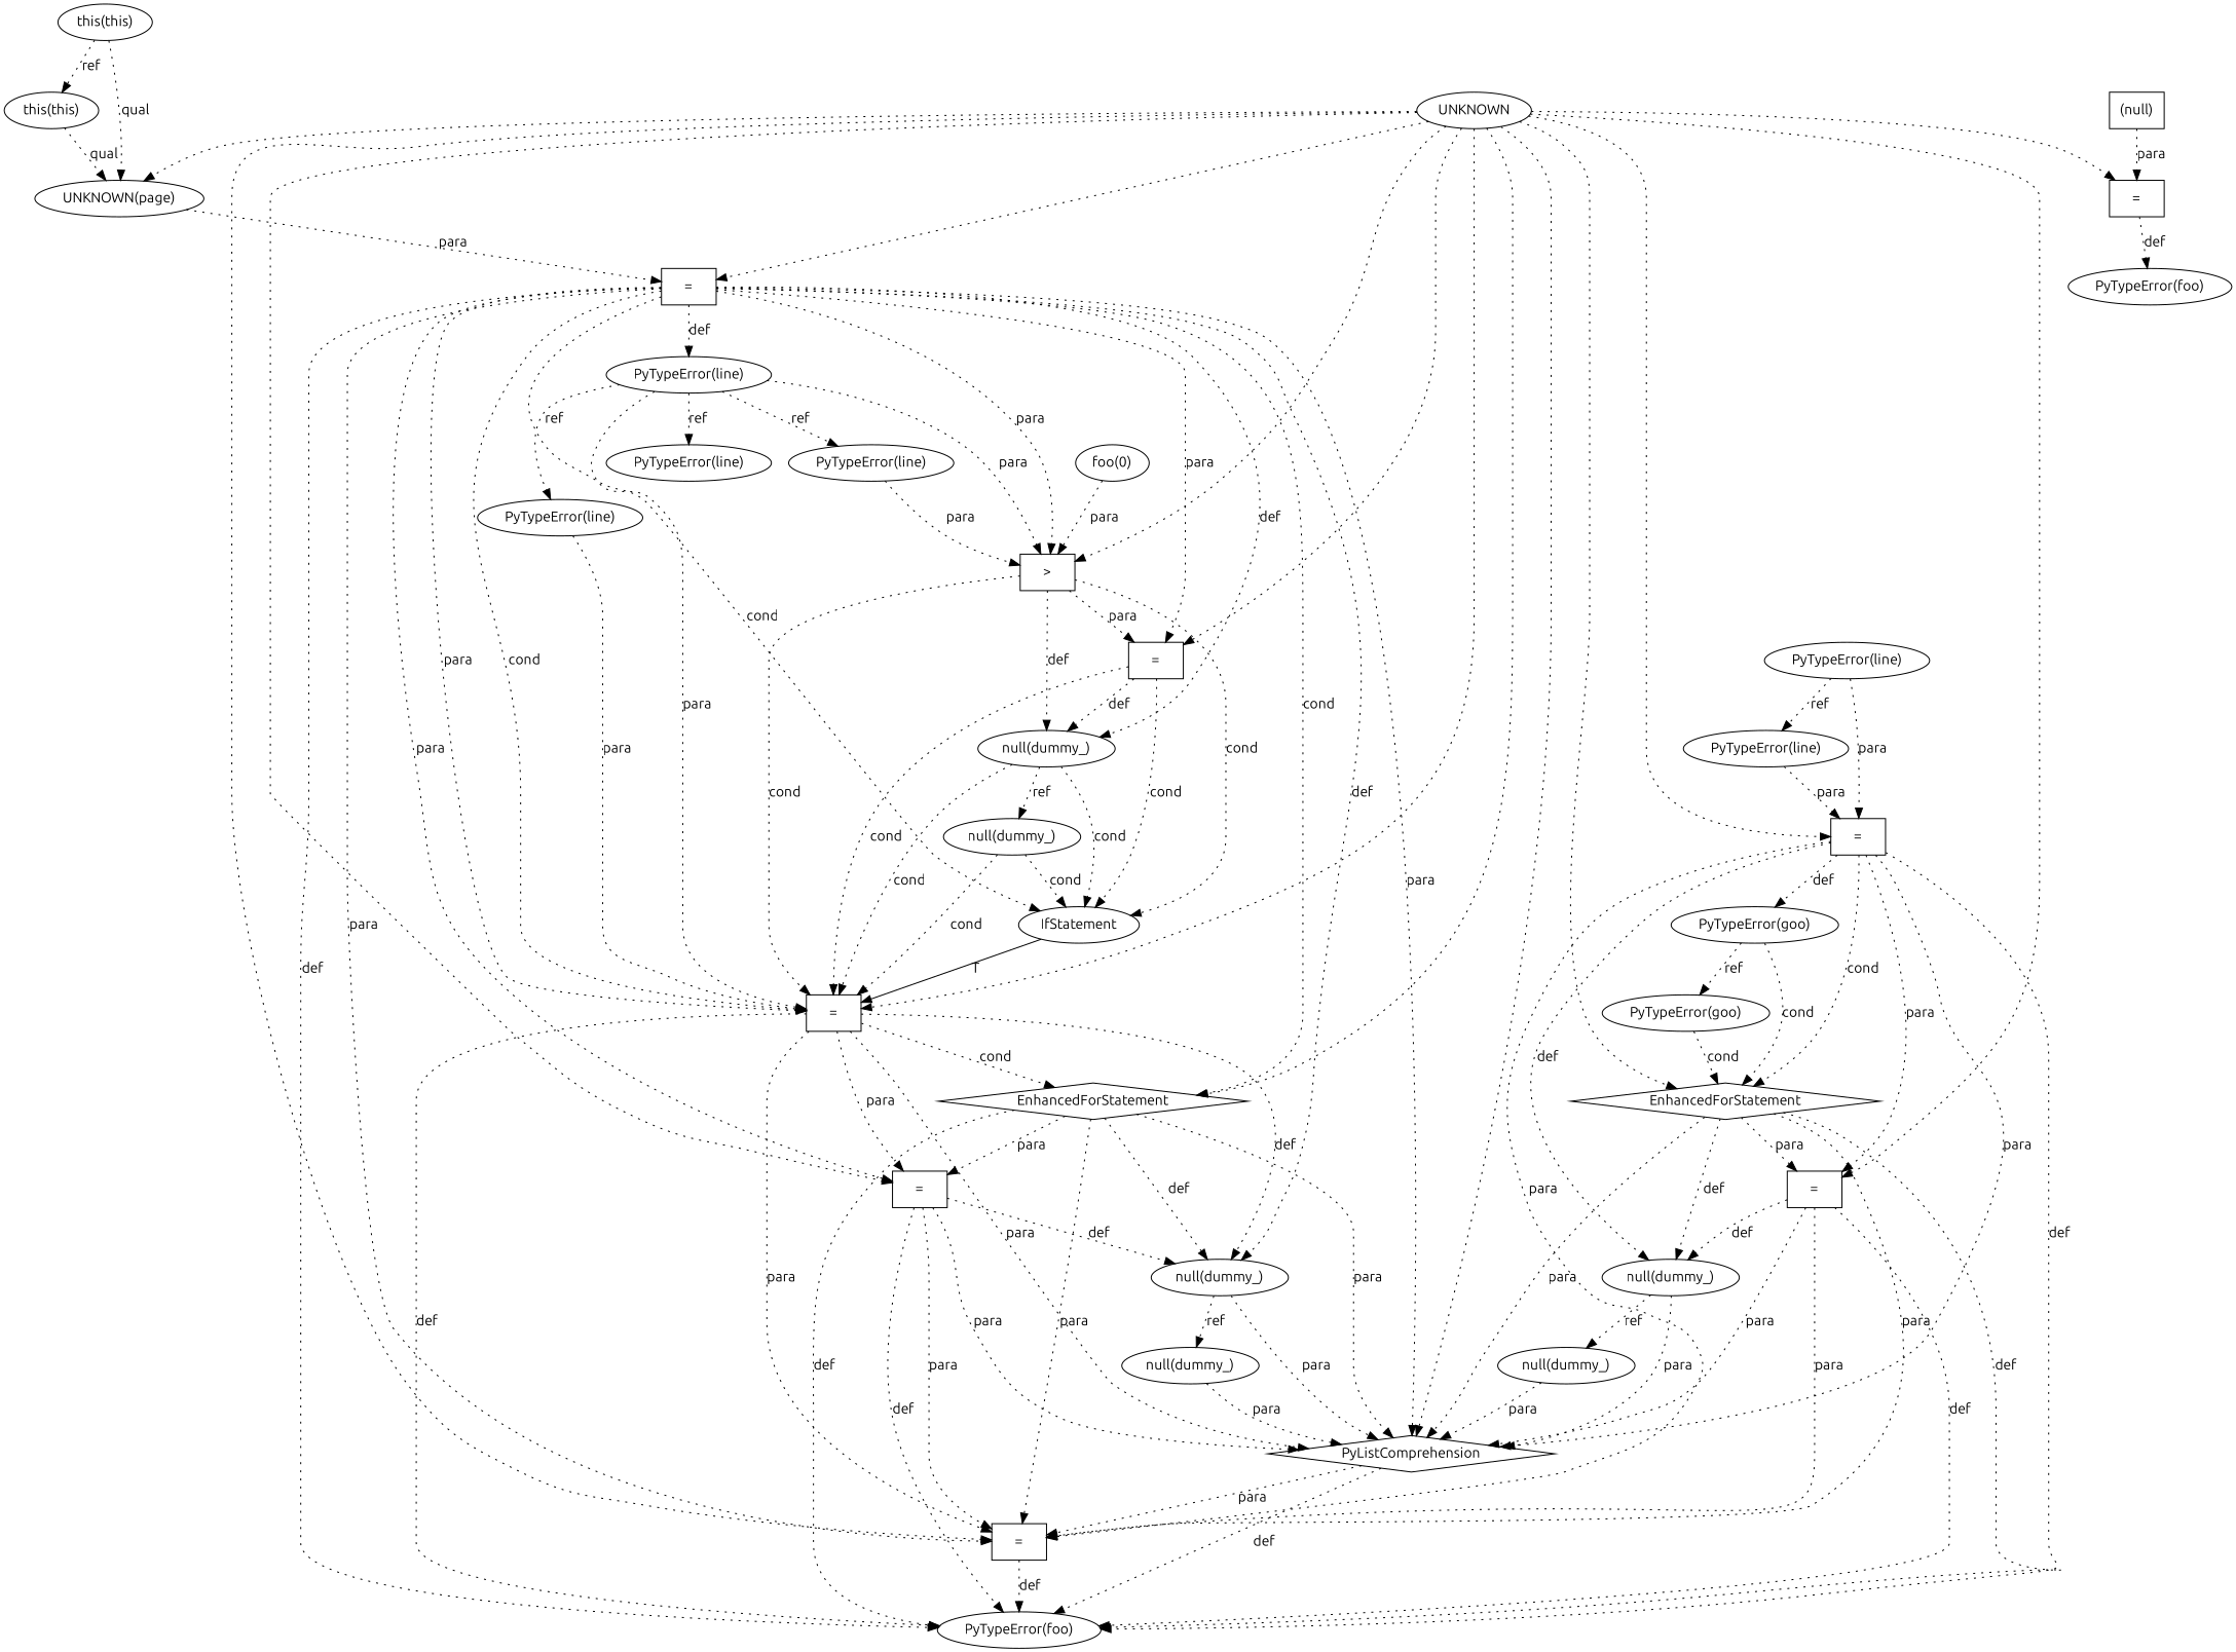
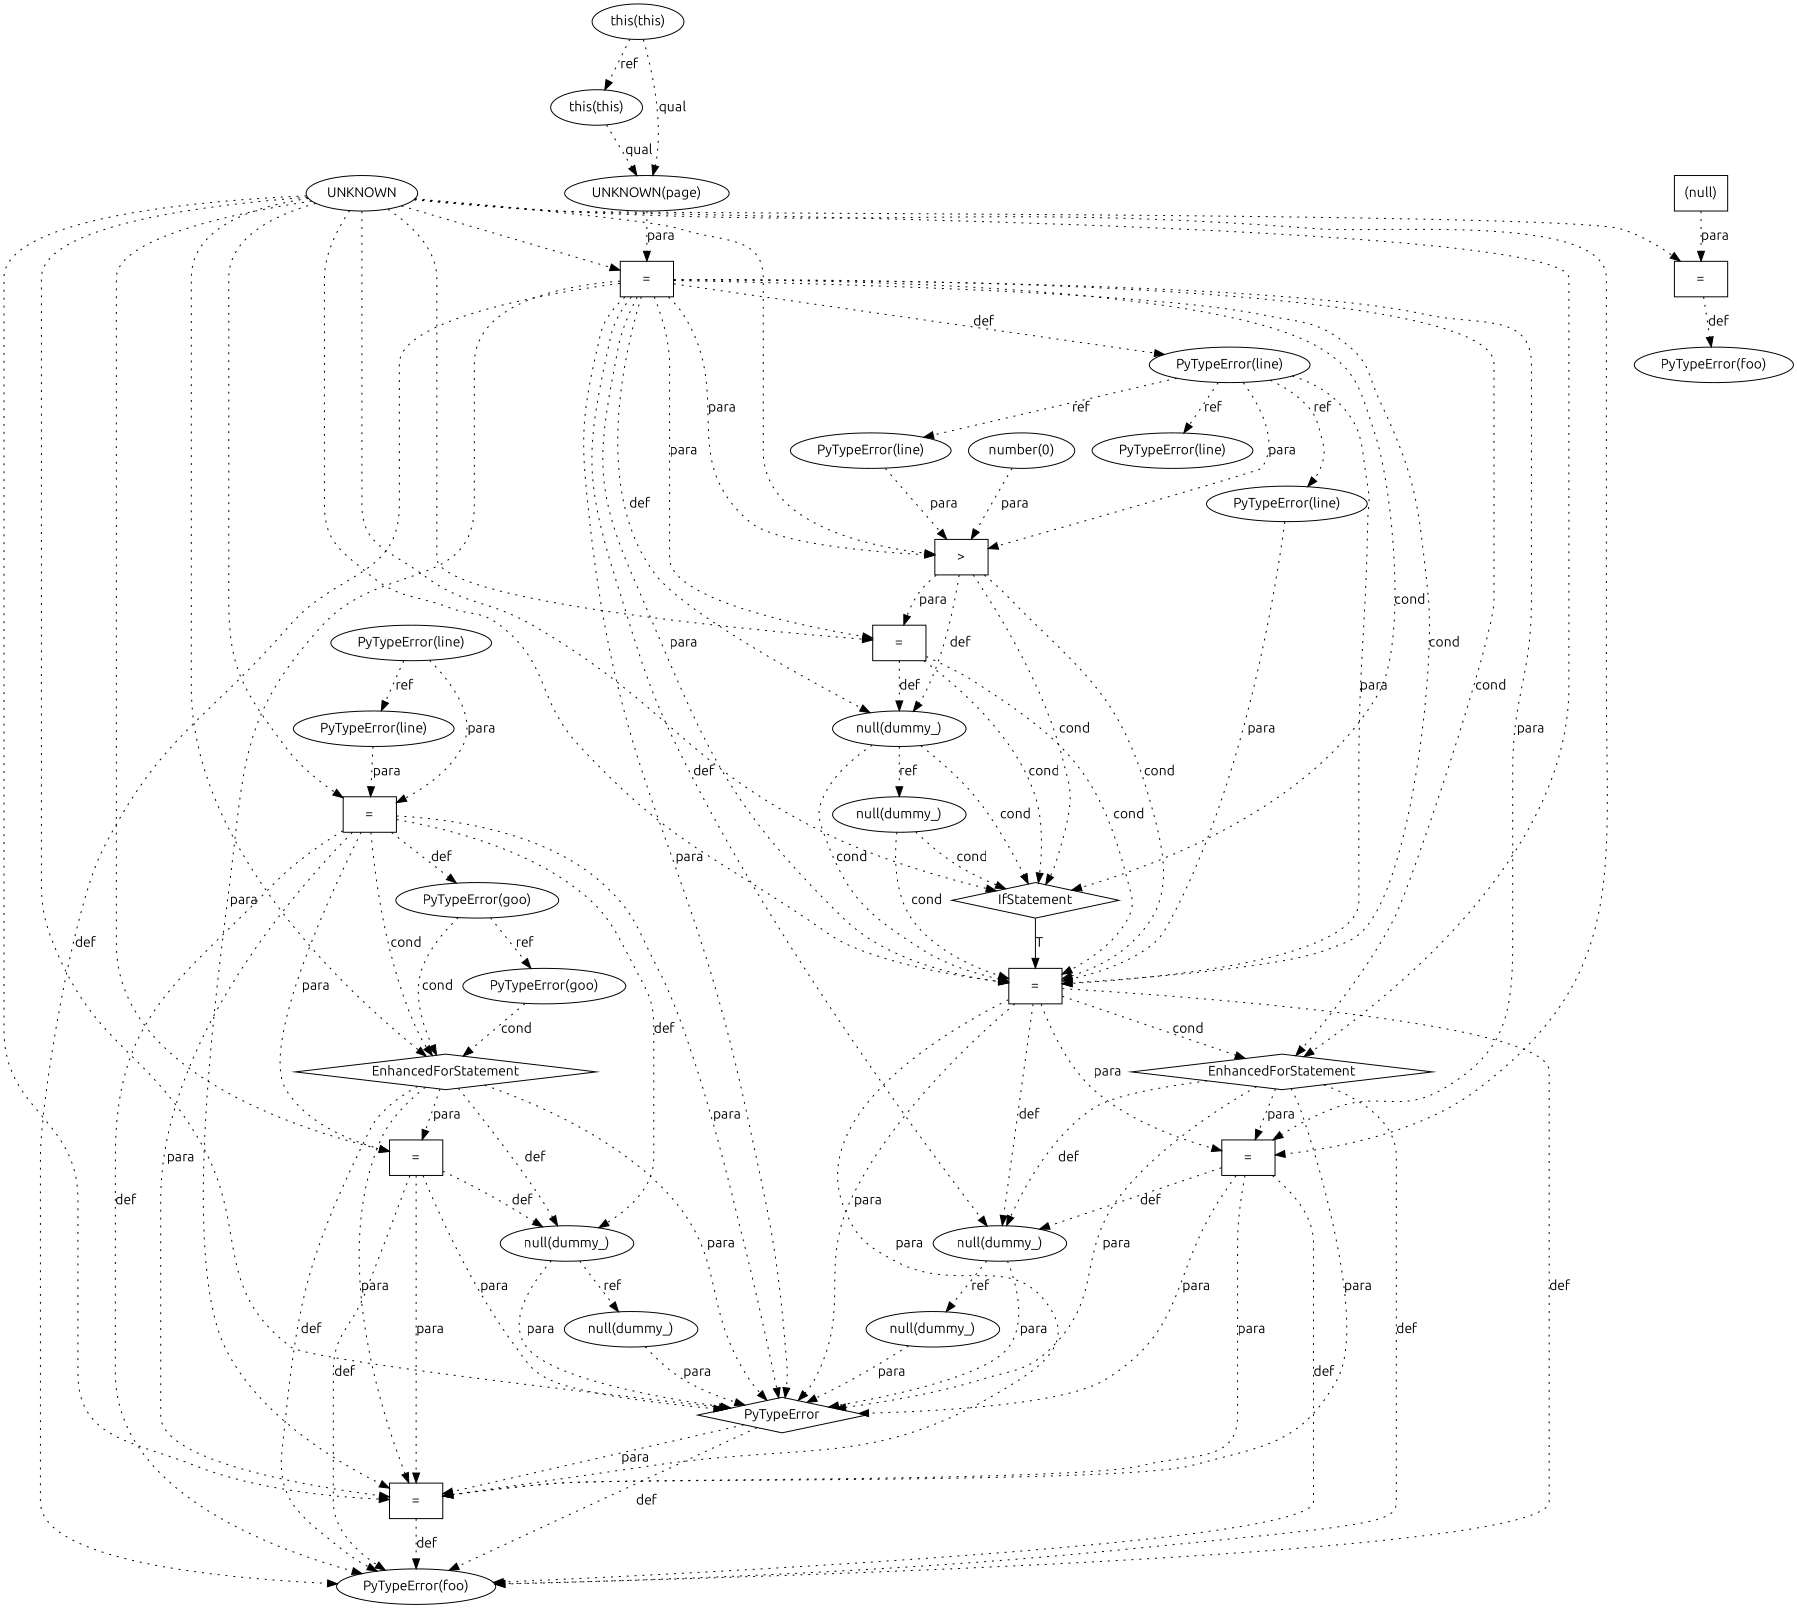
  digraph {
    fontname=Ubuntu
    node [color=black fontcolor=black fontname=Ubuntu shape=ellipse]
    edge [fontname=Ubuntu style=dotted]
    n1 [label="null(dummy_)"]
    n2 [label="null(dummy_)"]
-   n3 [label=IfStatement]
+   n3 [label=IfStatement shape=diamond]
    n4 [label="=" shape=box]
    n5 [label="null(dummy_)"]
-   n6 [label=PyListComprehension shape=diamond]
+   n6 [label=PyTypeError shape=diamond]
    n7 [label="PyTypeError(foo)"]
    n8 [label="=" shape=box]
    n9 [label=EnhancedForStatement shape=diamond]
    n10 [label="=" shape=box]
    n11 [label="null(dummy_)"]
    n12 [label="this(this)"]
    n13 [label="UNKNOWN(page)"]
    n14 [label="=" shape=box]
    n15 [label=EnhancedForStatement shape=diamond]
    n16 [label="null(dummy_)"]
    n17 [label="=" shape=box]
    n18 [label="null(dummy_)"]
    n19 [label="=" shape=box]
    n20 [label="PyTypeError(line)"]
    n21 [label=">" shape=box]
    n22 [label="PyTypeError(line)"]
    n23 [label="PyTypeError(line)"]
    n24 [label="PyTypeError(line)"]
    n25 [label="PyTypeError(line)"]
    n26 [label="PyTypeError(line)"]
    n27 [label="=" shape=box]
    n28 [label="PyTypeError(goo)"]
    n29 [label="=" shape=box]
    n30 [label="PyTypeError(foo)"]
    n31 [label=UNKNOWN shape=""]
    n32 [label="PyTypeError(goo)"]
-   n33 [label="foo(0)"]
+   n33 [label="number(0)"]
    n34 [label="this(this)"]
    n35 [label="(null)" shape=box]
    n1 -> n2 [label=ref]
    n1 -> n3 [label=cond]
    n1 -> n4 [label=cond]
    n2 -> n3 [label=cond]
    n2 -> n4 [label=cond]
    n3 -> n4 [label=T style=""]
    n4 -> n5 [label=def]
    n4 -> n6 [label=para]
    n4 -> n7 [label=def]
    n4 -> n8 [label=para]
    n4 -> n9 [label=cond]
    n4 -> n10 [label=para]
    n5 -> n6 [label=para]
    n5 -> n11 [label=ref]
    n6 -> n7 [label=def]
    n6 -> n8 [label=para]
    n8 -> n7 [label=def]
    n9 -> n5 [label=def]
    n9 -> n6 [label=para]
    n9 -> n7 [label=def]
    n9 -> n8 [label=para]
    n9 -> n10 [label=para]
    n10 -> n5 [label=def]
    n10 -> n6 [label=para]
    n10 -> n7 [label=def]
    n10 -> n8 [label=para]
    n11 -> n6 [label=para]
    n12 -> n13 [label=qual]
    n13 -> n14 [label=para]
    n14 -> n1 [label=def]
    n14 -> n3 [label=cond]
    n14 -> n4 [label=para]
    n14 -> n4 [label=cond]
    n14 -> n5 [label=def]
    n14 -> n6 [label=para]
    n14 -> n7 [label=def]
    n14 -> n8 [label=para]
    n14 -> n9 [label=cond]
    n14 -> n10 [label=para]
    n14 -> n19 [label=para]
    n14 -> n20 [label=def]
    n14 -> n21 [label=para]
    n15 -> n6 [label=para]
    n15 -> n7 [label=def]
    n15 -> n8 [label=para]
    n15 -> n16 [label=def]
    n15 -> n17 [label=para]
    n16 -> n6 [label=para]
    n16 -> n18 [label=ref]
    n17 -> n6 [label=para]
    n17 -> n7 [label=def]
    n17 -> n8 [label=para]
    n17 -> n16 [label=def]
    n18 -> n6 [label=para]
    n19 -> n1 [label=def]
    n19 -> n3 [label=cond]
    n19 -> n4 [label=cond]
    n20 -> n4 [label=para]
    n20 -> n21 [label=para]
    n20 -> n22 [label=ref]
    n20 -> n23 [label=ref]
    n20 -> n24 [label=ref]
    n21 -> n1 [label=def]
    n21 -> n3 [label=cond]
    n21 -> n4 [label=cond]
    n21 -> n19 [label=para]
    n22 -> n21 [label=para]
    n24 -> n4 [label=para]
    n25 -> n26 [label=ref]
    n25 -> n27 [label=para]
    n26 -> n27 [label=para]
    n27 -> n6 [label=para]
    n27 -> n7 [label=def]
    n27 -> n8 [label=para]
    n27 -> n15 [label=cond]
    n27 -> n16 [label=def]
    n27 -> n17 [label=para]
    n27 -> n28 [label=def]
    n28 -> n15 [label=cond]
    n28 -> n32 [label=ref]
    n29 -> n30 [label=def]
-   n31 -> n13
+   n31 -> n3
    n31 -> n4
    n31 -> n6
    n31 -> n8
    n31 -> n9
    n31 -> n10
    n31 -> n14
    n31 -> n15
    n31 -> n17
    n31 -> n19
    n31 -> n21
    n31 -> n27
    n31 -> n29
    n32 -> n15 [label=cond]
    n33 -> n21 [label=para]
    n34 -> n12 [label=ref]
    n34 -> n13 [label=qual]
    n35 -> n29 [label=para]
  }
